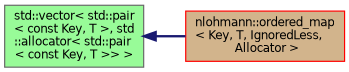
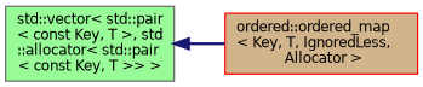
  digraph {
    rankdir=LR
    node [fontname=Helvetica fontsize=10 shape=record style=filled]
    n1 [color=gray40 fillcolor=palegreen height=0.2 label="std::vector\< std::pair\l\< const Key, T \>, std\l::allocator\< std::pair\l\< const Key, T \>\> \>" width=0.4]
-   n2 [color=red fillcolor=tan height=0.2 label="nlohmann::ordered_map\l\< Key, T, IgnoredLess,\l Allocator \>" width=0.4]
+   n2 [color=red fillcolor=tan height=0.2 label="ordered::ordered_map\l\< Key, T, IgnoredLess,\l Allocator \>" width=0.4]
    n1 -> n2 [color=midnightblue dir=back fontname=Helvetica fontsize=10 labelfontname=Helvetica labelfontsize=10 style=bold]
  }
